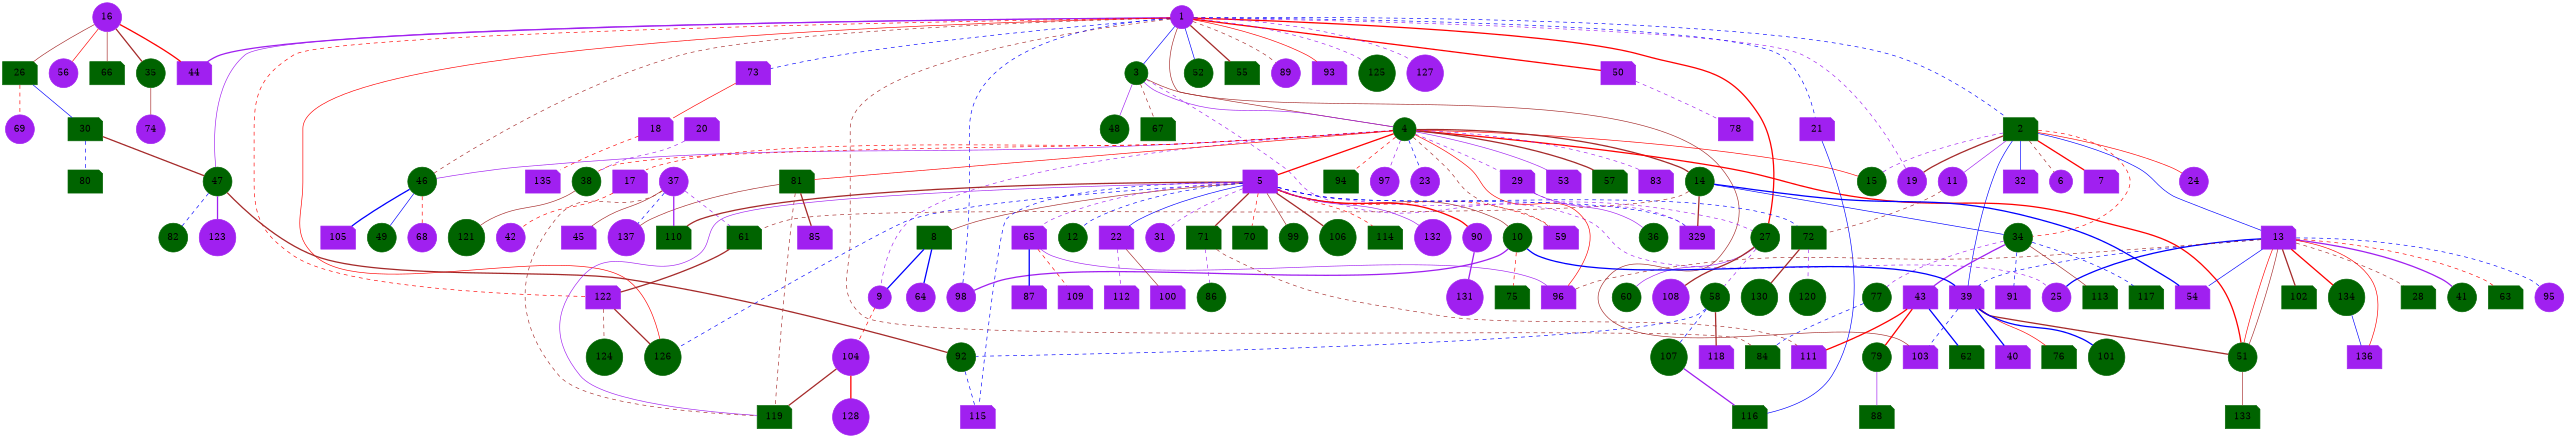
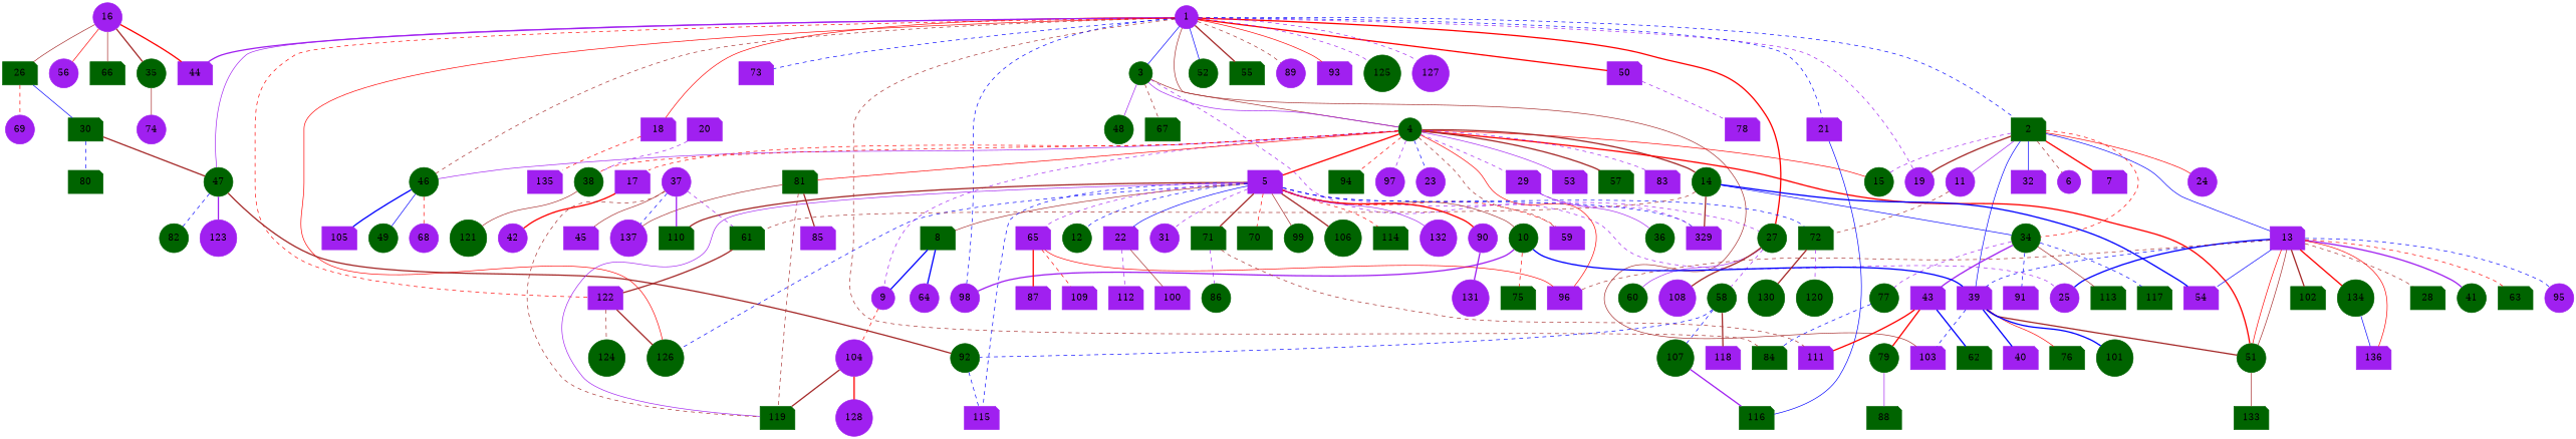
  graph {
    node [color=purple shape=note style=filled]
    edge [color=brown style=dashed]
    1 [shape=circle]
    2 [color=darkgreen]
    3 [color=darkgreen shape=circle]
    4 [color=darkgreen shape=circle]
    18
    19 [shape=circle]
    21
    27 [color=darkgreen shape=circle]
    44
    46 [color=darkgreen shape=circle]
    47 [color=darkgreen shape=circle]
    50
    52 [color=darkgreen shape=circle]
    55 [color=darkgreen]
    73
    84 [color=darkgreen]
    89 [shape=circle]
    93
    98 [shape=circle]
    122
    125 [color=darkgreen shape=circle]
    126 [color=darkgreen shape=circle]
    127 [shape=circle]
    6 [shape=circle]
    7
    11 [shape=circle]
    13
    15 [color=darkgreen shape=circle]
    24 [shape=circle]
    32
    34 [color=darkgreen shape=circle]
    39
    25 [shape=circle]
    48 [color=darkgreen shape=circle]
    67 [color=darkgreen]
    103
    5
    9 [shape=circle]
    14 [color=darkgreen shape=circle]
    17
    23 [shape=circle]
    29
    38 [color=darkgreen shape=circle]
    51 [color=darkgreen shape=circle]
    53
    57 [color=darkgreen]
    59
    81 [color=darkgreen]
    83
    94 [color=darkgreen]
    96
    97 [shape=circle]
    8 [color=darkgreen]
    10 [color=darkgreen shape=circle]
    12 [color=darkgreen shape=circle]
    22
    31 [shape=circle]
    65
    70 [color=darkgreen]
    71 [color=darkgreen]
    72 [color=darkgreen]
    90 [shape=circle]
    99 [color=darkgreen shape=circle]
    106 [color=darkgreen shape=circle]
    110 [color=darkgreen]
    114 [color=darkgreen]
    115
    119 [color=darkgreen]
    n69 [label=329]
    132 [shape=circle]
    135
    20
    116 [color=darkgreen]
    58 [color=darkgreen shape=circle]
    60 [color=darkgreen shape=circle]
    108 [shape=circle]
    49 [color=darkgreen shape=circle]
    68 [shape=circle]
    105
    82 [color=darkgreen shape=circle]
    92 [color=darkgreen shape=circle]
    123 [shape=circle]
    78
    124 [color=darkgreen shape=circle]
    28 [color=darkgreen]
    41 [color=darkgreen shape=circle]
    54
    63 [color=darkgreen]
    95 [shape=circle]
    102 [color=darkgreen]
    134 [color=darkgreen shape=circle]
    136
    43
    77 [color=darkgreen shape=circle]
    91
    113 [color=darkgreen]
    117 [color=darkgreen]
    40
    76 [color=darkgreen]
    101 [color=darkgreen shape=circle]
    104 [shape=circle]
    61 [color=darkgreen]
    42 [shape=circle]
    36 [color=darkgreen shape=circle]
    121 [color=darkgreen shape=circle]
    133 [color=darkgreen]
    137 [shape=circle]
    85
    64 [shape=circle]
    75 [color=darkgreen]
    100
    112
    87
    109
    111
    86 [color=darkgreen shape=circle]
    120 [color=darkgreen shape=circle]
    130 [color=darkgreen shape=circle]
    131 [shape=circle]
    128 [shape=circle]
    16 [shape=circle]
    26 [color=darkgreen]
    35 [color=darkgreen shape=circle]
    56 [shape=circle]
    66 [color=darkgreen]
    30 [color=darkgreen]
    69 [shape=circle]
    74 [shape=circle]
    80 [color=darkgreen]
    107 [color=darkgreen shape=circle]
    118
    37 [shape=circle]
    45
    62 [color=darkgreen]
    79 [color=darkgreen shape=circle]
    88 [color=darkgreen]
    1 -- 2 [color=blue]
    1 -- 3 [color=blue style=solid]
    1 -- 4 [style=solid]
-   73 -- 18 [color=red style=solid]
+   1 -- 18 [color=red style=solid]
    1 -- 19 [color=purple]
    1 -- 21 [color=blue]
    1 -- 27 [color=red style=bold]
    1 -- 44 [color=purple style=bold]
    1 -- 46
    1 -- 47 [color=purple style=solid]
    1 -- 50 [color=red style=bold]
    1 -- 52 [color=blue style=solid]
    1 -- 55 [style=bold]
    1 -- 73 [color=blue]
    1 -- 84
    1 -- 89
    1 -- 93 [color=red style=solid]
    1 -- 98 [color=blue]
    1 -- 122 [color=red]
    1 -- 125 [color=purple]
    1 -- 126 [color=red style=solid]
    1 -- 127 [color=purple]
    2 -- 19 [style=bold]
    2 -- 6
    2 -- 7 [color=red style=bold]
    2 -- 11 [color=purple style=solid]
    2 -- 13 [color=blue style=solid]
    2 -- 15 [color=purple]
    2 -- 24 [color=red style=solid]
    2 -- 32 [color=blue style=solid]
    2 -- 34 [color=red]
    2 -- 39 [color=blue style=solid]
    3 -- 4 [color=purple style=solid]
    3 -- 25 [color=purple]
    3 -- 48 [color=purple style=solid]
    3 -- 67
    3 -- 103 [style=solid]
    4 -- 46 [color=purple style=solid]
    4 -- 15 [color=red style=solid]
    4 -- 5 [color=red style=bold]
    4 -- 9 [color=purple]
    4 -- 14 [style=bold]
    4 -- 17 [color=red]
    4 -- 23 [color=blue]
    4 -- 29 [color=purple]
    4 -- 38 [color=red]
    4 -- 51 [color=red style=bold]
    4 -- 53 [color=purple style=solid]
    4 -- 57 [style=bold]
    4 -- 59
    4 -- 81 [color=red style=solid]
    4 -- 83 [color=purple]
    4 -- 94 [color=red]
    4 -- 96 [color=red style=solid]
    4 -- 97 [color=purple]
    18 -- 135 [color=red]
    21 -- 116 [color=blue style=solid]
    27 -- 58 [color=purple]
    27 -- 60 [color=purple style=solid]
    27 -- 108 [style=bold]
    46 -- 49 [color=blue style=solid]
    46 -- 68 [color=red]
    46 -- 105 [color=blue style=bold]
    47 -- 82 [color=blue]
    47 -- 92 [style=bold]
    47 -- 123 [color=purple style=bold]
    50 -- 78 [color=purple]
    122 -- 126 [style=bold]
    122 -- 124
    11 -- 72
    13 -- 39 [color=blue]
    13 -- 25 [color=blue style=bold]
    13 -- 51 [color=red style=solid]
    13 -- 51 [style=solid]
    13 -- 96
    13 -- 28
    13 -- 41 [color=purple style=bold]
    13 -- 54 [color=blue style=solid]
    13 -- 63 [color=red]
    13 -- 95 [color=blue]
    13 -- 102 [style=bold]
    13 -- 134 [color=red style=bold]
    13 -- 136 [color=red style=solid]
    34 -- 43 [color=purple style=bold]
    34 -- 77 [color=purple]
    34 -- 91 [color=blue]
    34 -- 113 [style=solid]
    34 -- 117 [color=blue]
    39 -- 103 [color=blue]
    39 -- 51 [style=bold]
    39 -- 40 [color=blue style=bold]
    39 -- 76 [color=red style=solid]
    39 -- 101 [color=blue style=bold]
    5 -- 27 [color=purple]
    5 -- 126 [color=blue]
    5 -- 59 [color=red]
    5 -- 8 [style=solid]
    5 -- 10 [style=solid]
    5 -- 12 [color=blue]
    5 -- 22 [color=blue style=solid]
    5 -- 31 [color=purple]
    5 -- 65 [color=purple]
    5 -- 70 [color=red]
    5 -- 71 [style=bold]
    5 -- 72 [color=blue]
    5 -- 90 [color=red style=bold]
    5 -- 99 [style=solid]
    5 -- 106 [style=bold]
    5 -- 110 [style=bold]
    5 -- 114 [color=red]
    5 -- 115 [color=blue]
    5 -- 119 [color=purple style=solid]
    5 -- n69 [color=blue]
    5 -- 132 [color=purple style=solid]
    9 -- 104 [color=red]
    14 -- 34 [color=blue style=solid]
    14 -- n69 [style=bold]
    14 -- 54 [color=blue style=bold]
    14 -- 61
-   17 -- 42 [color=red]
+   17 -- 42 [color=red style=bold]
    29 -- n69 [color=purple]
    29 -- 36 [color=purple style=solid]
    38 -- 121 [style=solid]
    51 -- 133 [style=solid]
    81 -- 119
    81 -- 137 [style=solid]
    81 -- 85 [style=bold]
    8 -- 9 [color=blue style=bold]
    8 -- 64 [color=blue style=bold]
    10 -- 98 [color=purple style=bold]
    10 -- 39 [color=blue style=bold]
    10 -- 75 [color=red]
    22 -- 100 [style=solid]
    22 -- 112 [color=purple]
-   65 -- 96 [color=purple style=solid]
-   65 -- 87 [color=blue style=bold]
+   65 -- 96 [color=red style=solid]
+   65 -- 87 [color=red style=bold]
    65 -- 109 [color=red]
    71 -- 111
    71 -- 86 [color=purple]
    72 -- 120 [color=purple]
    72 -- 130 [style=bold]
    90 -- 131 [color=purple style=bold]
    20 -- 38 [color=purple]
    58 -- 92 [color=blue]
    58 -- 107 [color=blue]
    58 -- 118 [style=bold]
    92 -- 115 [color=blue]
    134 -- 136 [color=blue style=solid]
    43 -- 111 [color=red style=bold]
    43 -- 62 [color=blue style=bold]
    43 -- 79 [color=red style=bold]
    77 -- 84 [color=blue]
    104 -- 119 [style=bold]
    104 -- 128 [color=red style=bold]
    61 -- 122 [style=bold]
    16 -- 44 [color=red style=bold]
    16 -- 26 [style=solid]
    16 -- 35 [style=bold]
    16 -- 56 [color=red style=solid]
    16 -- 66 [style=solid]
    26 -- 30 [color=blue style=solid]
    26 -- 69 [color=red]
    35 -- 74 [style=solid]
    30 -- 47 [style=bold]
    30 -- 80 [color=blue]
    107 -- 116 [color=purple style=bold]
    37 -- 110 [color=purple style=bold]
    37 -- 119
    37 -- 61 [color=purple]
    37 -- 137 [color=blue]
    37 -- 45 [style=solid]
    79 -- 88 [color=purple style=solid]
  }
